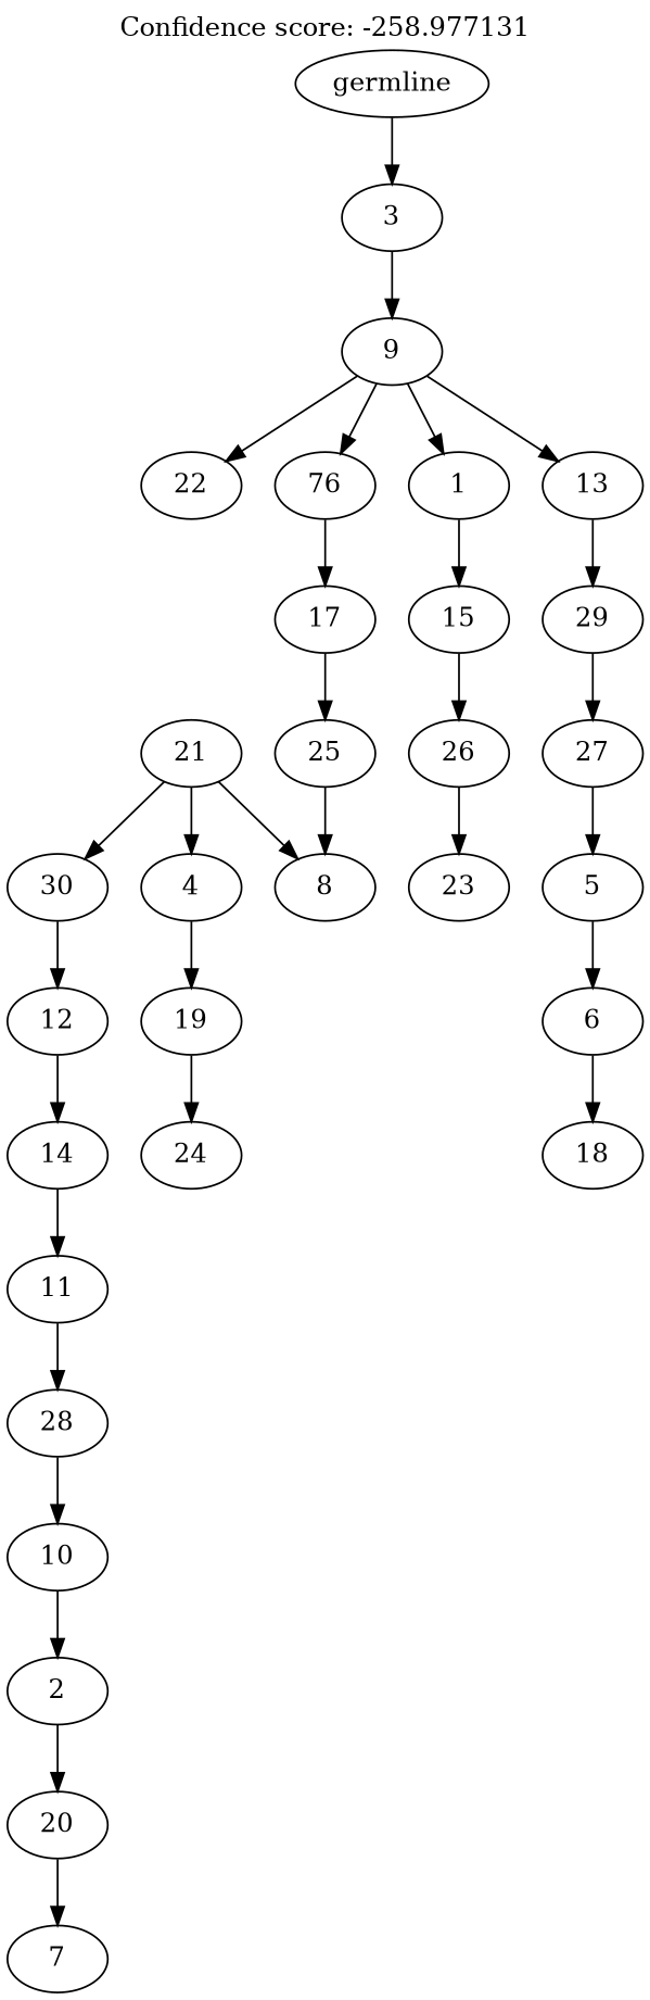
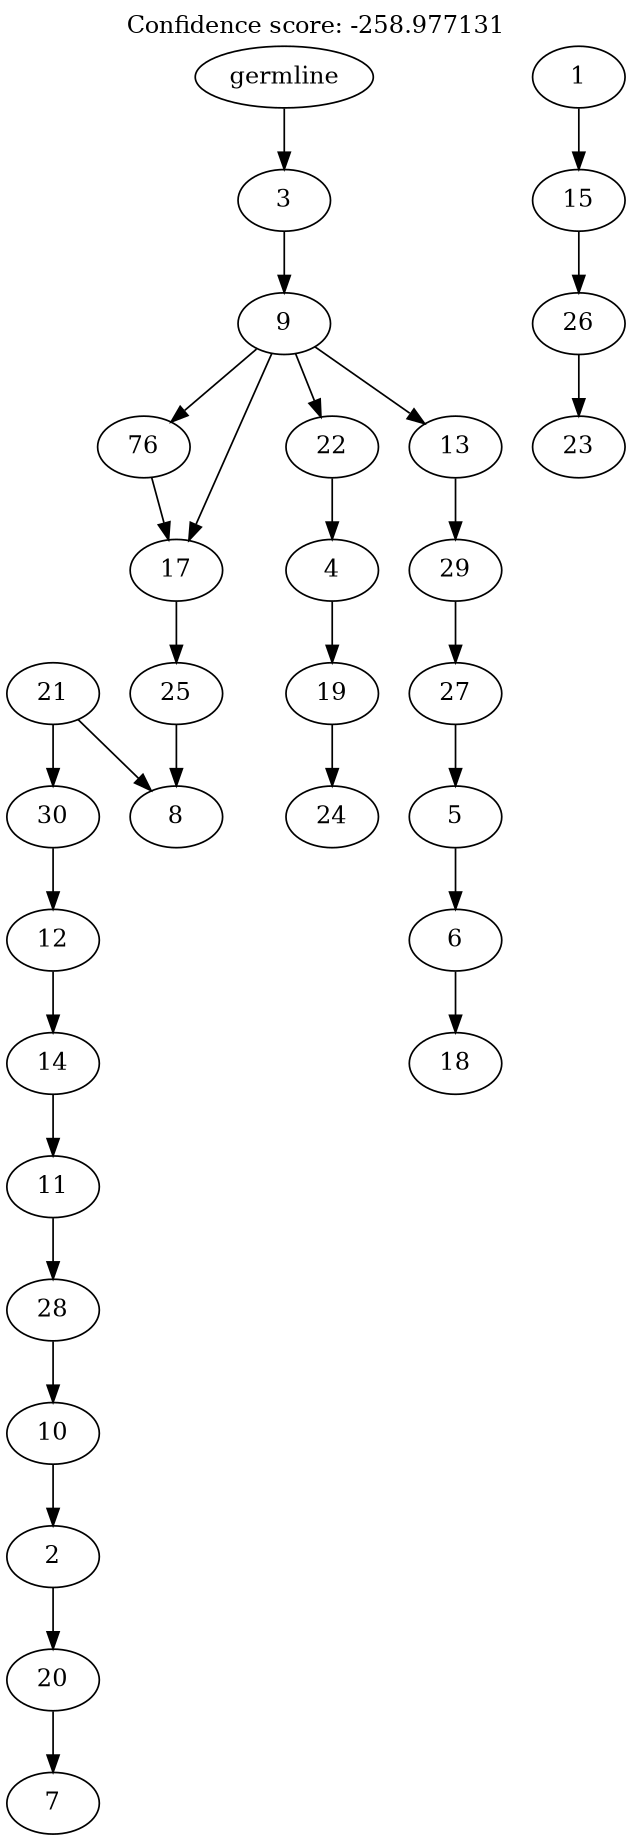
  digraph {
    label="Confidence score: -258.977131"
    labelloc=t
    n1 [label=19]
    n2 [label=24]
    n3 [label=4]
    n4 [label=22]
    n5 [label=26]
    n6 [label=23]
    n7 [label=15]
    n8 [label=1]
    n9 [label=20]
    n10 [label=7]
    n11 [label=2]
    n12 [label=10]
    n13 [label=28]
    n14 [label=11]
    n15 [label=14]
    n16 [label=12]
    n17 [label=30]
    n18 [label=21]
    n19 [label=8]
    n20 [label=25]
    n21 [label=17]
    n22 [label=76]
    n23 [label=6]
    n24 [label=18]
    n25 [label=5]
    n26 [label=27]
    n27 [label=29]
    n28 [label=13]
    n29 [label=9]
    n30 [label=3]
    n31 [label=germline]
    n1 -> n2
    n3 -> n1
-   n18 -> n3
+   n4 -> n3
    n5 -> n6
    n7 -> n5
    n8 -> n7
    n9 -> n10
    n11 -> n9
    n12 -> n11
    n13 -> n12
    n14 -> n13
    n15 -> n14
    n16 -> n15
    n17 -> n16
    n18 -> n17
    n18 -> n19
    n20 -> n19
    n21 -> n20
    n22 -> n21
    n23 -> n24
    n25 -> n23
    n26 -> n25
    n27 -> n26
    n28 -> n27
    n29 -> n4
-   n29 -> n8
+   n29 -> n21
    n29 -> n22
    n29 -> n28
    n30 -> n29
    n31 -> n30
  }
